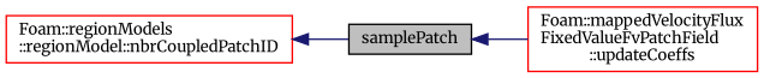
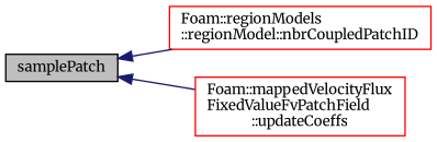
  digraph {
    rankdir=LR
    fontname=Merriweather
    node [color=red fontname=Merriweather fontsize=10 shape=record]
    edge [color=midnightblue dir=back fontname=Merriweather fontsize=10 labelfontname=Helvetica labelfontsize=10 style=solid]
    n1 [color=black fillcolor=grey75 fontcolor=black height=0.2 label=samplePatch style=filled width=0.4]
    n2 [height=0.2 label="Foam::regionModels\l::regionModel::nbrCoupledPatchID" width=0.4]
    n3 [height=0.2 label="Foam::mappedVelocityFlux\lFixedValueFvPatchField\l::updateCoeffs" width=0.4]
-   n2 -> n1
+   n1 -> n2
    n1 -> n3
  }
